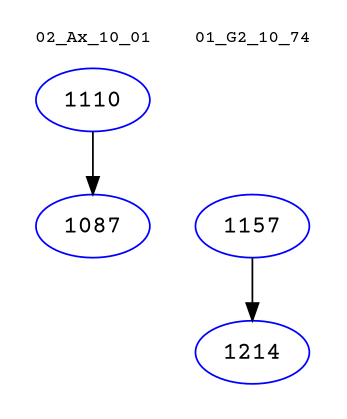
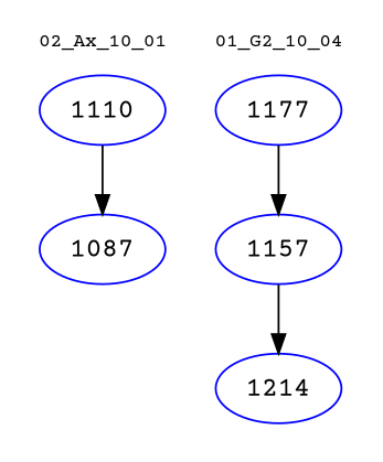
  digraph {
    fontname="Courier Prime"
    node [color=blue fontname="Courier Prime"]
    edge [color=black fontname="Courier Prime"]
    n1 [label=1110]
    n2 [label=1087]
+   n3 [label=1177]
    n4 [label=1157]
    n5 [label=1214]
    subgraph cluster_1 {
      color=white
      fontsize=10
      label="02_Ax_10_01"
      n1
      n2
    }
    subgraph cluster_2 {
      color=white
      fontsize=10
-     label="01_G2_10_74"
+     label="01_G2_10_04"
+     n3
      n4
      n5
    }
    n1 -> n2
+   n3 -> n4
    n4 -> n5
  }
